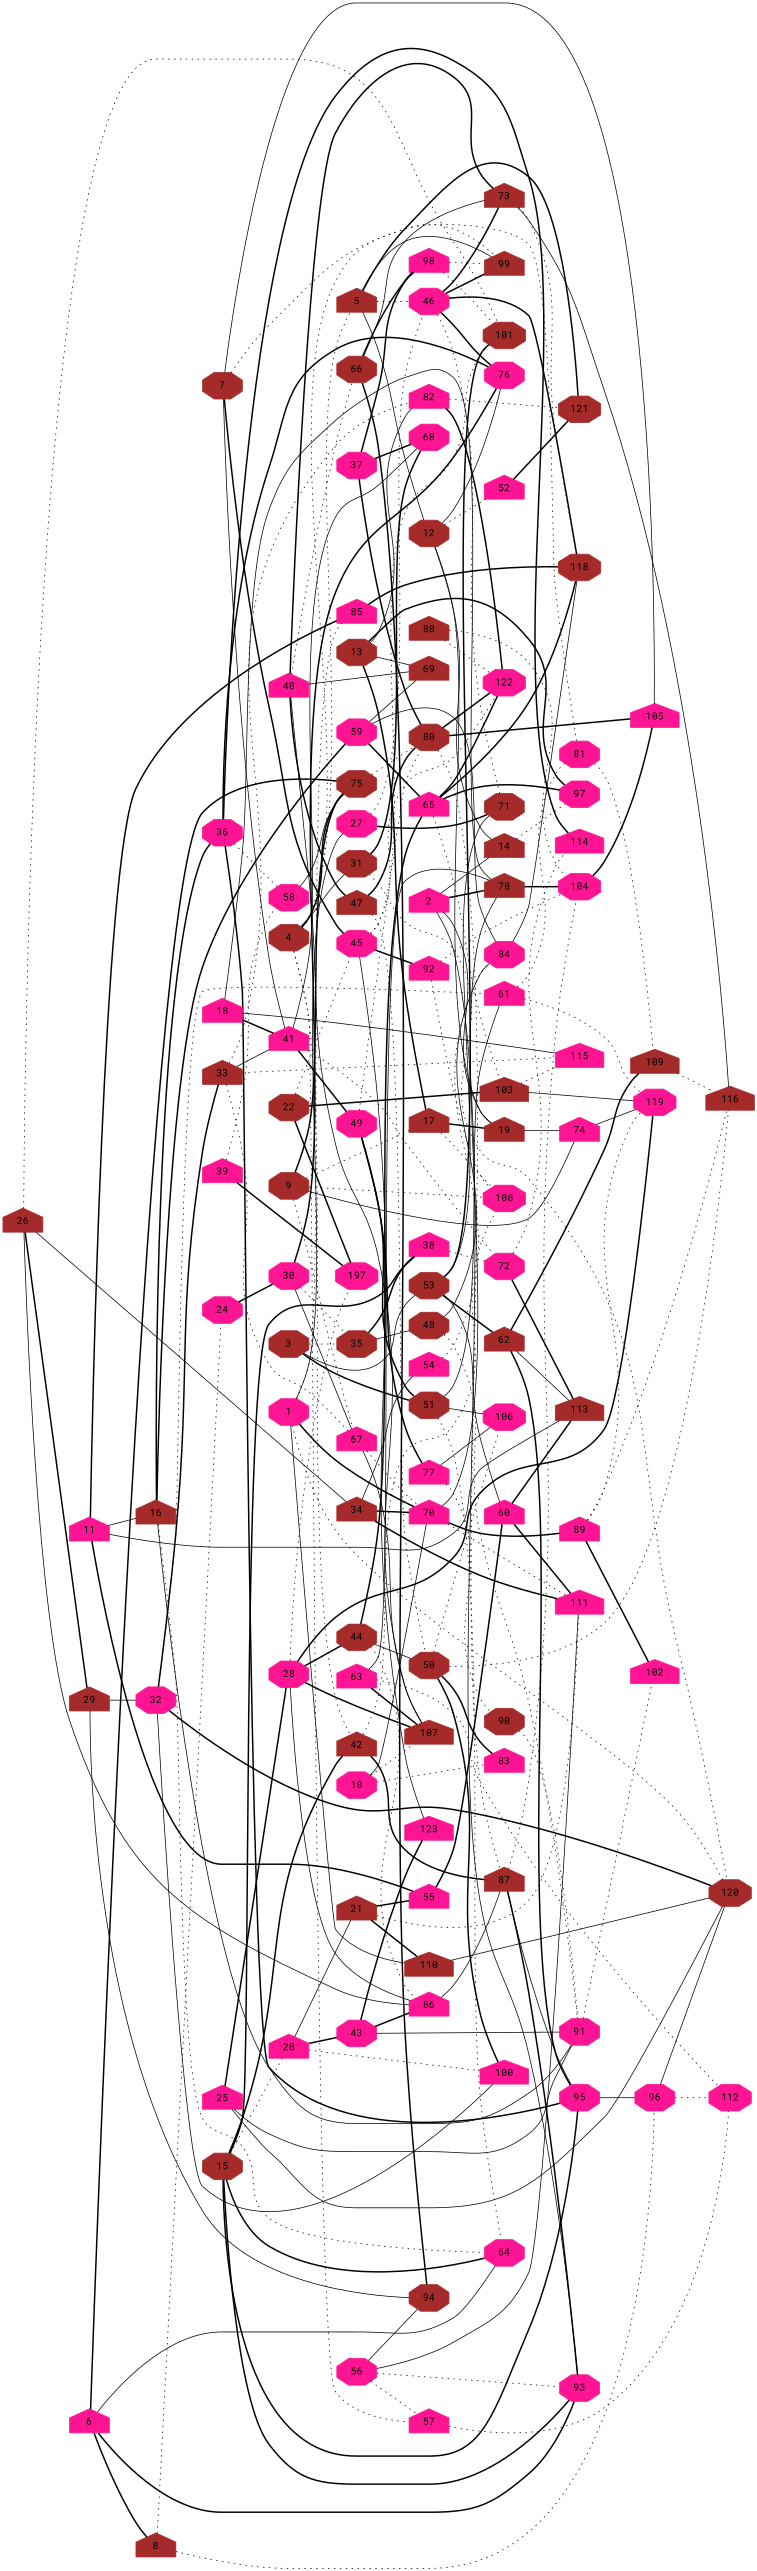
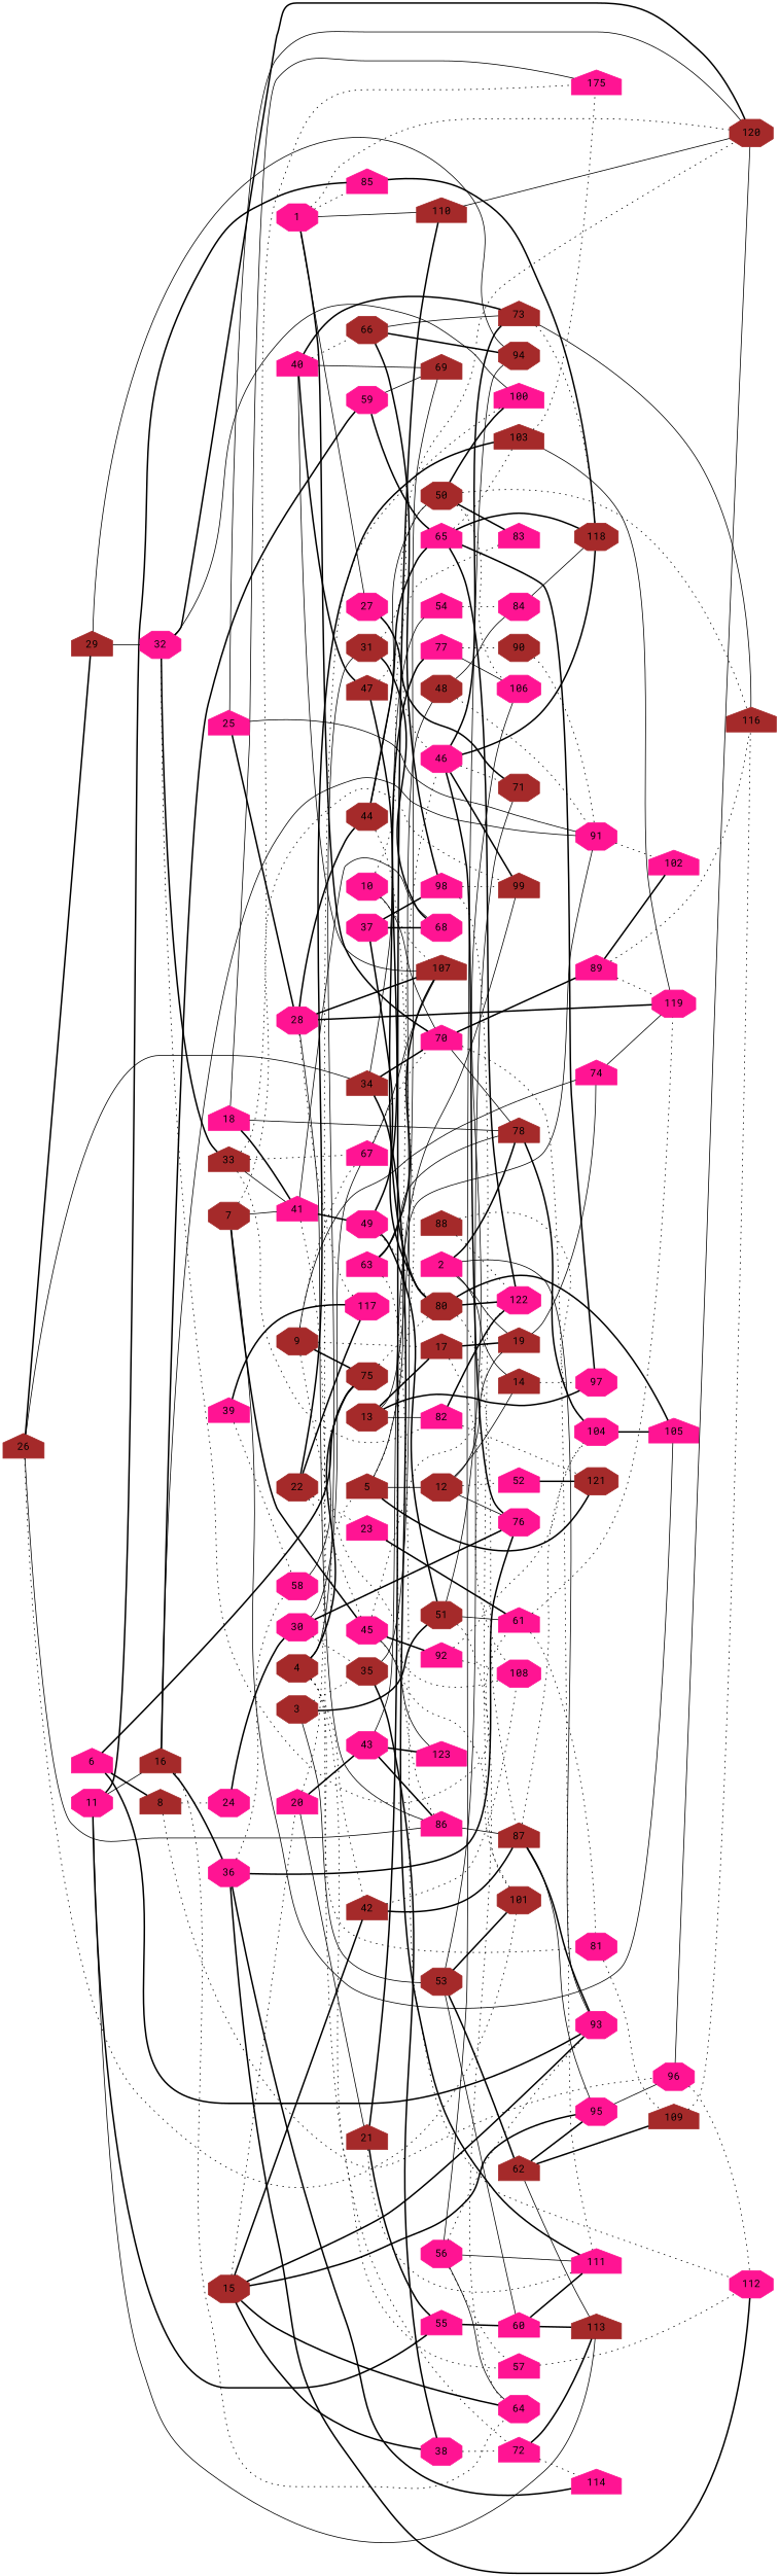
  graph {
    fontname="Roboto Mono"
    rankdir=LR
    node [color=deeppink fontname="Roboto Mono" shape=house style=filled]
    edge [fontname="Roboto Mono" style=bold]
    1 [shape=octagon]
    27 [shape=octagon]
    70
    85
    110 [color=brown]
    120 [color=brown shape=octagon]
    46 [shape=octagon]
    71 [color=brown shape=octagon]
    78 [color=brown]
    111
    89
    118 [color=brown shape=octagon]
    14 [color=brown]
    2
    19 [color=brown]
    93 [shape=octagon]
    97 [shape=octagon]
    74
    104 [shape=octagon]
    3 [color=brown shape=octagon]
    35 [color=brown shape=octagon]
    51 [color=brown shape=octagon]
    53 [color=brown shape=octagon]
-   38
+   38 [shape=octagon]
    48 [color=brown shape=octagon]
    64 [shape=octagon]
    61
    106 [shape=octagon]
    60
    101 [color=brown shape=octagon]
    62 [color=brown]
    4 [color=brown shape=octagon]
    5 [color=brown]
    31 [color=brown shape=octagon]
    42 [color=brown]
    57
    75 [color=brown shape=octagon]
    81 [shape=octagon]
    12 [color=brown shape=octagon]
    99 [color=brown]
    121 [color=brown shape=octagon]
    68 [shape=octagon]
    108 [shape=octagon]
    87 [color=brown]
    112 [shape=octagon]
    80 [color=brown shape=octagon]
    109 [color=brown]
    52
    76 [shape=octagon]
    73 [color=brown]
    6
    8 [color=brown]
    24 [shape=octagon]
    96 [shape=octagon]
    7 [color=brown shape=octagon]
    41
    45 [shape=octagon]
    105
-   72 [shape=octagon]
+   72
    49 [shape=octagon]
    123
    92
    122 [shape=octagon]
    30 [shape=octagon]
    9 [color=brown shape=octagon]
    17 [color=brown]
    67
    107 [color=brown]
    119 [shape=octagon]
    10 [shape=octagon]
    83
    113 [color=brown]
-   11
+   11 [shape=octagon]
    16 [color=brown]
    55
    36 [shape=octagon]
    59 [shape=octagon]
    91 [shape=octagon]
    13 [color=brown shape=octagon]
    69 [color=brown]
    82
    15 [color=brown shape=octagon]
    20
    95 [shape=octagon]
    21 [color=brown]
    43 [shape=octagon]
    100
    58 [shape=octagon]
    114
    65
    84 [shape=octagon]
    102
    18
-   115
+   115 [label=175]
    86
    22 [color=brown shape=octagon]
+   23
    103 [color=brown]
-   117 [shape=octagon label=197]
+   117 [shape=octagon]
    25
    28 [shape=octagon]
    44 [color=brown shape=octagon]
    26 [color=brown]
    29 [color=brown]
    34 [color=brown]
    32 [shape=octagon]
    94 [color=brown shape=octagon]
    54
    50 [color=brown shape=octagon]
    33 [color=brown]
    37 [shape=octagon]
    98
    39
    40
    47 [color=brown]
    66 [color=brown shape=octagon]
    116 [color=brown]
    77
    90 [color=brown shape=octagon]
    56 [shape=octagon]
    63
    88 [color=brown]
    1 -- 27 [style=solid]
    1 -- 70
    1 -- 85 [style=dotted]
    1 -- 110 [style=solid]
    1 -- 120 [style=dotted]
    27 -- 46 [style=dotted]
    27 -- 71
    70 -- 78 [style=solid]
    70 -- 111 [style=dotted]
    70 -- 89
    85 -- 118
    110 -- 120 [style=solid]
    46 -- 71 [style=dotted]
    46 -- 118
    46 -- 99
    46 -- 76
    46 -- 73
    78 -- 104
    89 -- 119 [style=dotted]
    89 -- 102
    89 -- 116 [style=dotted]
    14 -- 97 [style=dotted]
    2 -- 78
    2 -- 14 [style=solid]
    2 -- 19 [style=solid]
    2 -- 93 [style=solid]
    19 -- 74 [style=solid]
    74 -- 119 [style=solid]
    104 -- 105
    3 -- 35 [style=dotted]
    3 -- 51
    3 -- 53 [style=solid]
    35 -- 38
    35 -- 48 [style=solid]
    51 -- 64 [style=dotted]
    51 -- 61 [style=solid]
    51 -- 106 [style=solid]
    53 -- 71 [style=solid]
    53 -- 60 [style=solid]
    53 -- 101
    53 -- 62
    38 -- 72 [style=dotted]
    48 -- 91 [style=dotted]
    48 -- 84 [style=solid]
    61 -- 81 [style=dotted]
    61 -- 119 [style=dotted]
    60 -- 111
    60 -- 113
    62 -- 109
    62 -- 113 [style=solid]
    62 -- 95
    4 -- 5 [style=dotted]
    4 -- 31 [style=solid]
    4 -- 42 [style=dotted]
    4 -- 57 [style=dotted]
    4 -- 75
    4 -- 81 [style=dotted]
    5 -- 46 [style=dotted]
    5 -- 12 [style=solid]
    5 -- 99 [style=solid]
    5 -- 121
    31 -- 120 [style=dotted]
    31 -- 68
    42 -- 108 [style=dotted]
    42 -- 87
    57 -- 112 [style=dotted]
    75 -- 80 [style=dotted]
    81 -- 109 [style=dotted]
    12 -- 14 [style=solid]
    12 -- 19 [style=solid]
    12 -- 52 [style=dotted]
    12 -- 76 [style=solid]
    87 -- 93
    87 -- 104 [style=dotted]
    87 -- 95 [style=solid]
    80 -- 87 [style=dotted]
    80 -- 105
    80 -- 122
    109 -- 116 [style=dotted]
    52 -- 121
    73 -- 118 [style=dotted]
    73 -- 116 [style=solid]
    6 -- 93
-   6 -- 64 [style=solid]
+   56 -- 64 [style=solid]
    6 -- 75
    6 -- 8
    8 -- 24 [style=dotted]
    8 -- 96 [style=dotted]
    24 -- 30
    96 -- 120 [style=solid]
    96 -- 112 [style=dotted]
    7 -- 99 [style=dotted]
    7 -- 41 [style=solid]
    7 -- 45
    7 -- 105 [style=solid]
    41 -- 68 [style=solid]
    41 -- 72 [style=dotted]
    41 -- 49
    45 -- 101 [style=dotted]
    45 -- 123 [style=solid]
    45 -- 92
    45 -- 122 [style=dotted]
    72 -- 113
    72 -- 114 [style=dotted]
    49 -- 51
    49 -- 80 [style=dotted]
    49 -- 77
    92 -- 104 [style=dotted]
    92 -- 108 [style=dotted]
    30 -- 35 [style=dotted]
    30 -- 76
    30 -- 67 [style=solid]
    9 -- 74 [style=solid]
    9 -- 75
    9 -- 108 [style=dotted]
    9 -- 17 [style=dotted]
    9 -- 67 [style=dotted]
    17 -- 19
    17 -- 108 [style=dotted]
    67 -- 70 [style=dotted]
    67 -- 107 [style=solid]
    10 -- 70 [style=solid]
    10 -- 107 [style=dotted]
    10 -- 83 [style=dotted]
    11 -- 85
    11 -- 113 [style=solid]
    11 -- 16 [style=solid]
    11 -- 55
    16 -- 64 [style=dotted]
    16 -- 36
    16 -- 59
    16 -- 91 [style=solid]
    55 -- 60
-   36 -- 95
+   36 -- 112
    36 -- 76
    36 -- 58 [style=dotted]
    36 -- 114
    59 -- 69 [style=solid]
    59 -- 65
-   59 -- 84 [style=solid]
    91 -- 102 [style=dotted]
    13 -- 97
    13 -- 17
    13 -- 69 [style=solid]
    13 -- 82 [style=solid]
    82 -- 121 [style=dotted]
    82 -- 122
    15 -- 93
    15 -- 38
    15 -- 64
    15 -- 42
    15 -- 20 [style=dotted]
    15 -- 95
    20 -- 21 [style=solid]
    20 -- 43
    20 -- 100 [style=dotted]
    95 -- 96 [style=solid]
    21 -- 110
    21 -- 111 [style=dotted]
    21 -- 55
    43 -- 123
    43 -- 91 [style=solid]
    43 -- 86
    58 -- 75 [style=solid]
    65 -- 118
    65 -- 97
    65 -- 122
    65 -- 103 [style=dotted]
    84 -- 118 [style=solid]
    18 -- 78 [style=solid]
    18 -- 41
    18 -- 115 [style=solid]
    86 -- 87 [style=solid]
    22 -- 45 [style=dotted]
+   22 -- 23 [style=dotted]
    22 -- 103
    22 -- 117
+   23 -- 61
    103 -- 119 [style=solid]
    103 -- 115 [style=dotted]
    25 -- 120 [style=solid]
    25 -- 91 [style=solid]
    25 -- 28
    28 -- 107
    28 -- 119
    28 -- 86 [style=solid]
    28 -- 117 [style=dotted]
    28 -- 44
    44 -- 65
    44 -- 86 [style=dotted]
    44 -- 50 [style=solid]
    26 -- 101 [style=dotted]
    26 -- 86 [style=solid]
    26 -- 29
    26 -- 34 [style=solid]
    29 -- 32 [style=solid]
    29 -- 94 [style=solid]
    34 -- 70
    34 -- 111
    34 -- 54 [style=solid]
    32 -- 120
    32 -- 61 [style=dotted]
    32 -- 100 [style=solid]
    32 -- 33
    54 -- 84 [style=dotted]
    50 -- 106 [style=dotted]
    50 -- 83
    50 -- 100
    50 -- 116 [style=dotted]
    33 -- 41 [style=solid]
    33 -- 67 [style=dotted]
    33 -- 82 [style=dotted]
    33 -- 115 [style=dotted]
    37 -- 68
    37 -- 80
    37 -- 98
    98 -- 101 [style=dotted]
    98 -- 99 [style=dotted]
    39 -- 58 [style=dotted]
    39 -- 117
    40 -- 73
    40 -- 107 [style=solid]
    40 -- 69 [style=solid]
    40 -- 47
    40 -- 66 [style=dotted]
    47 -- 80
    47 -- 50 [style=dotted]
    66 -- 73 [style=solid]
    66 -- 94
    66 -- 98
    77 -- 106 [style=solid]
    77 -- 90 [style=dotted]
    90 -- 91 [style=dotted]
    56 -- 111 [style=solid]
    56 -- 93 [style=dotted]
    56 -- 57 [style=dotted]
    56 -- 94 [style=solid]
    63 -- 78 [style=solid]
    63 -- 112 [style=dotted]
    63 -- 107
    88 -- 104 [style=dotted]
    88 -- 122 [style=dotted]
  }
